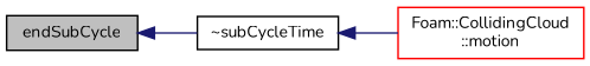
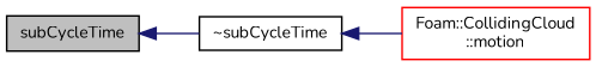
  digraph {
    fontname=Nunito
    rankdir=LR
    node [color=black fontname=Nunito fontsize=10 shape=record]
    edge [color=midnightblue dir=back fontname=Nunito fontsize=10 labelfontname=Helvetica labelfontsize=10 style=solid]
-   n1 [fillcolor=grey75 fontcolor=black height=0.2 label=endSubCycle style=filled width=0.4]
+   n1 [fillcolor=grey75 fontcolor=black height=0.2 label=subCycleTime style=filled width=0.4]
    n2 [height=0.2 label="~subCycleTime" width=0.4]
    n3 [color=red height=0.2 label="Foam::CollidingCloud\l::motion" width=0.4]
    n1 -> n2
    n2 -> n3
  }
